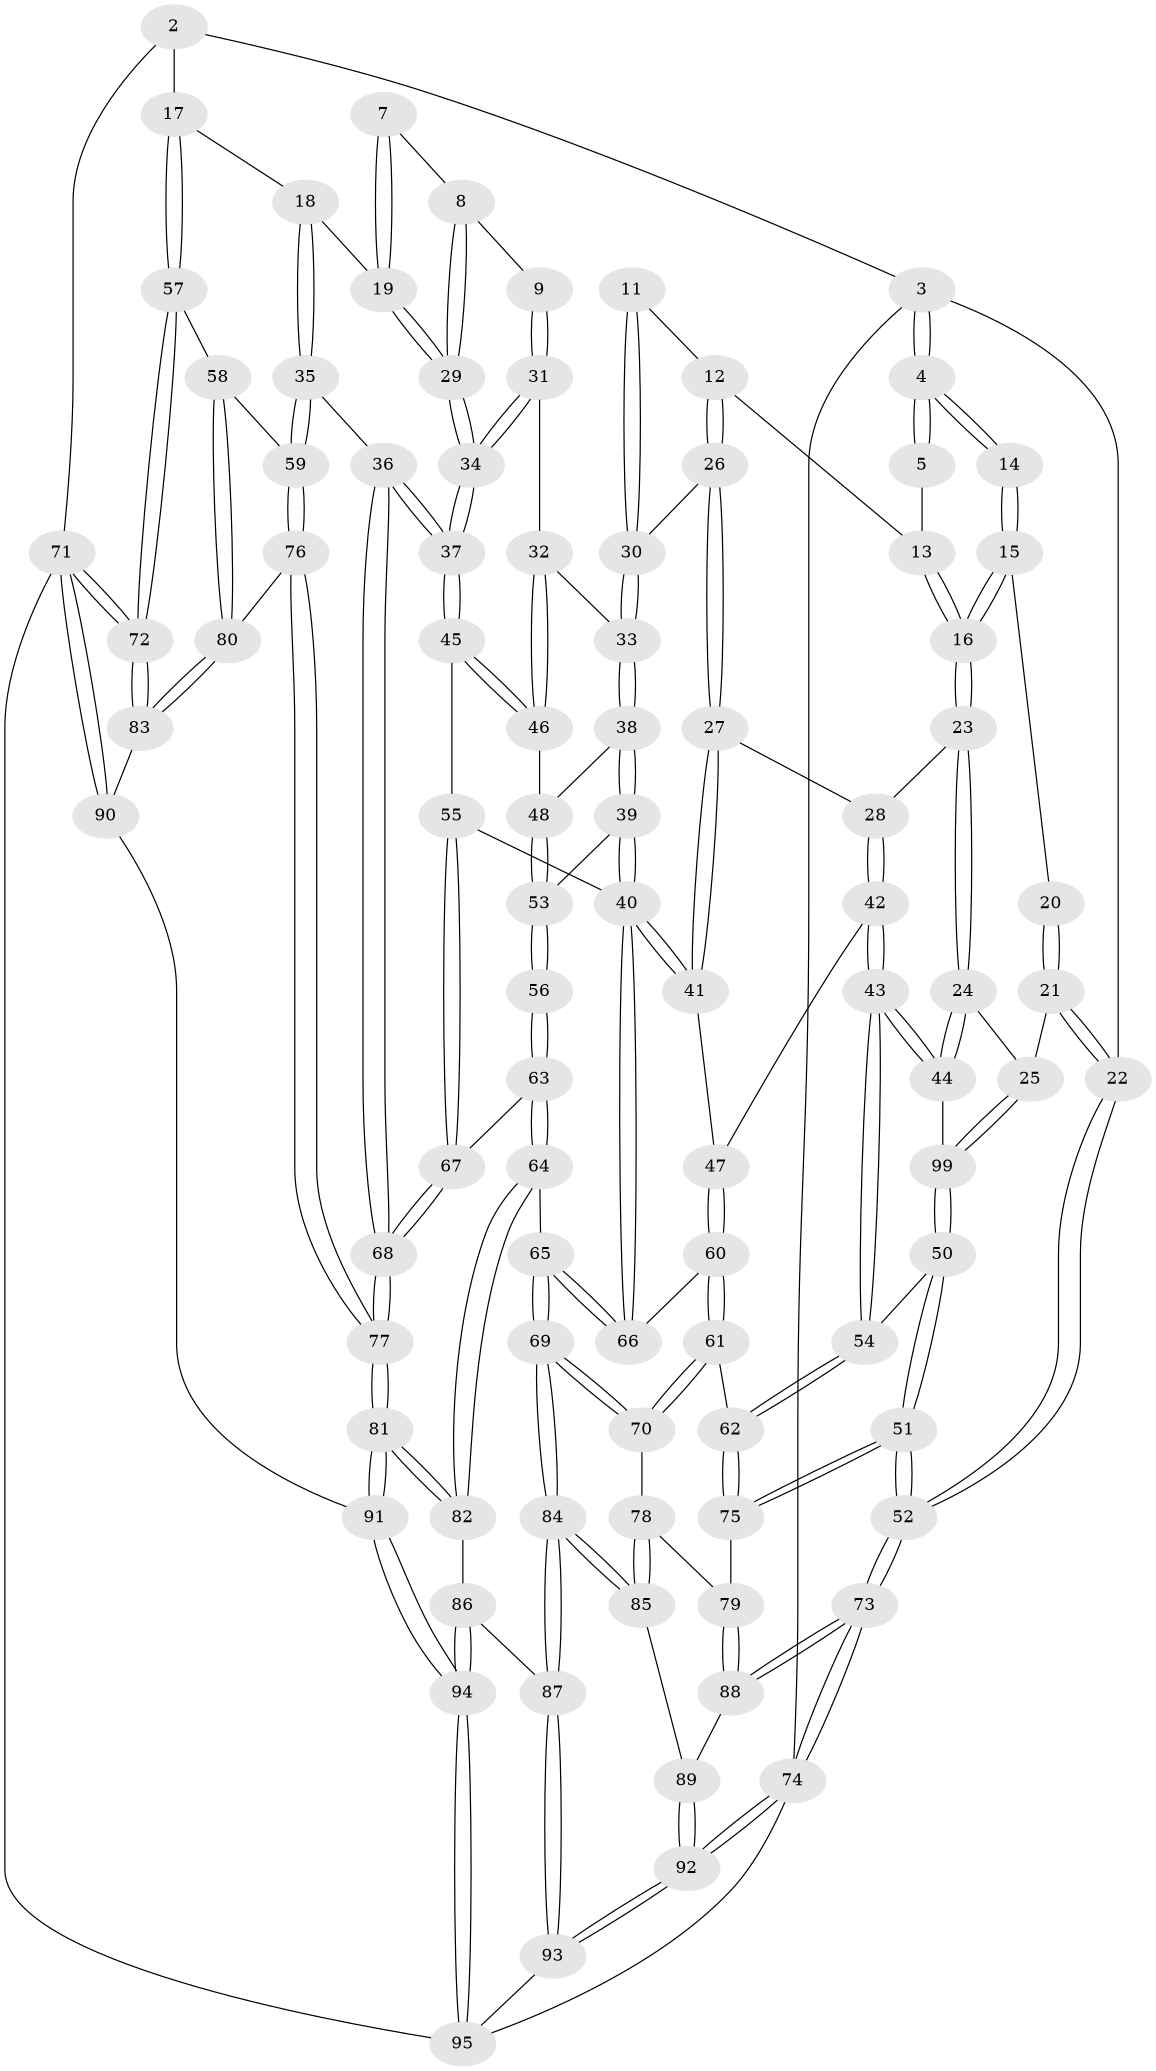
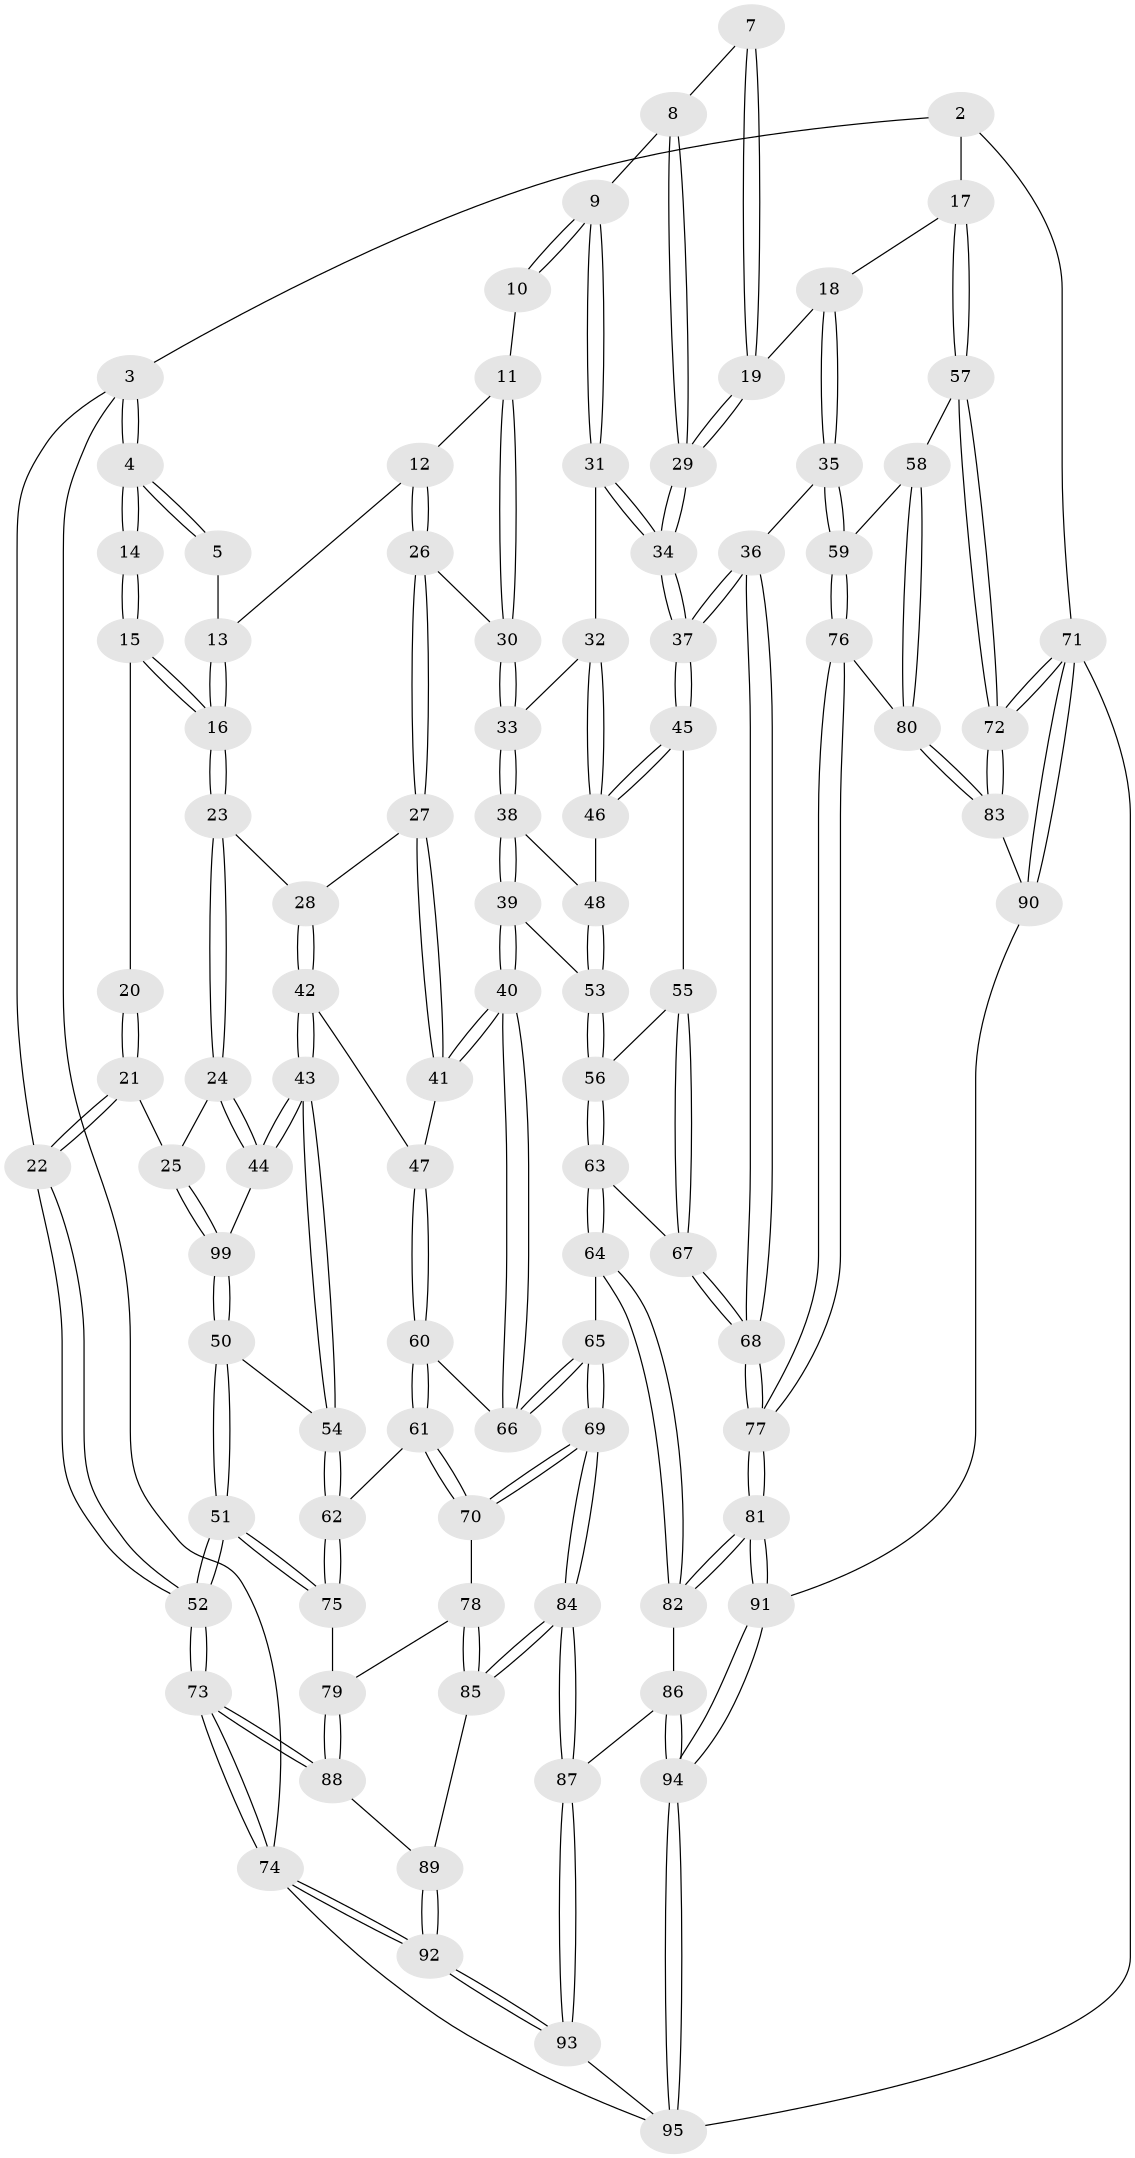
  graph {
    node [color=gray90 style=filled]
    2
    3
    17
    71
    7
    8
    19
    4
    22
    74
    18
    57
    72
    90
    95
    5
    14
    52
    92
    13
    15
    16
+   10
    11
    9
    29
    31
    34
    32
    12
    30
    26
    33
    27
    23
    20
    21
    24
    28
    35
    58
    36
    59
    25
    n45 [label=99]
    73
    44
    42
    50
    41
    47
    43
    37
    38
    46
    48
    39
    45
    68
    76
    77
    55
    40
    53
    66
    56
    60
    54
    62
    67
    61
    51
    75
    79
    88
    63
    64
    80
    83
    70
    78
    65
    82
    69
    86
    84
    81
    85
    87
    91
    89
    93
    94
    2 -- 3
    2 -- 17
    2 -- 71
    3 -- 4
    3 -- 4
    3 -- 22
    3 -- 74
    17 -- 18
    17 -- 57
    17 -- 57
    71 -- 72
    71 -- 72
    71 -- 90
    71 -- 90
    71 -- 95
    7 -- 8
    7 -- 19
    7 -- 19
    8 -- 9
    8 -- 29
    8 -- 29
    19 -- 29
    19 -- 29
    4 -- 5
    4 -- 5
    4 -- 14
    4 -- 14
    22 -- 52
    22 -- 52
    74 -- 95
    74 -- 92
    74 -- 92
    18 -- 19
    18 -- 35
    18 -- 35
    57 -- 72
    57 -- 72
    57 -- 58
    72 -- 83
    72 -- 83
    90 -- 91
    5 -- 13
    14 -- 15
    14 -- 15
    52 -- 73
    52 -- 73
    92 -- 93
    92 -- 93
    13 -- 16
    13 -- 16
    15 -- 16
    15 -- 16
    15 -- 20
    16 -- 23
    16 -- 23
+   10 -- 11
    11 -- 12
    11 -- 30
    11 -- 30
+   9 -- 10
+   9 -- 10
    9 -- 31
    9 -- 31
    29 -- 34
    29 -- 34
    31 -- 34
    31 -- 34
    31 -- 32
    34 -- 37
    34 -- 37
    32 -- 33
    32 -- 46
    32 -- 46
    12 -- 13
    12 -- 26
    12 -- 26
    30 -- 33
    30 -- 33
    26 -- 30
    26 -- 27
    26 -- 27
    33 -- 38
    33 -- 38
    27 -- 28
    27 -- 41
    27 -- 41
    23 -- 24
    23 -- 24
    23 -- 28
    20 -- 21
    20 -- 21
    21 -- 22
    21 -- 22
    21 -- 25
    24 -- 25
    24 -- 44
    24 -- 44
    28 -- 42
    28 -- 42
    35 -- 36
    35 -- 59
    35 -- 59
    58 -- 59
    58 -- 80
    58 -- 80
    36 -- 37
    36 -- 37
    36 -- 68
    36 -- 68
    59 -- 76
    59 -- 76
    25 -- n45
    25 -- n45
    n45 -- 50
    n45 -- 50
    73 -- 74
    73 -- 74
    73 -- 88
    73 -- 88
    44 -- n45
    42 -- 47
    42 -- 43
    42 -- 43
    50 -- 54
    50 -- 51
    50 -- 51
    41 -- 47
    47 -- 60
    47 -- 60
    43 -- 44
    43 -- 44
    43 -- 54
    43 -- 54
    37 -- 45
    37 -- 45
    38 -- 48
    38 -- 39
    38 -- 39
    46 -- 48
    48 -- 53
    48 -- 53
    39 -- 40
    39 -- 40
    39 -- 53
    45 -- 46
    45 -- 46
    45 -- 55
    68 -- 77
    68 -- 77
    76 -- 77
    76 -- 77
    76 -- 80
    77 -- 81
    77 -- 81
-   55 -- 40
+   55 -- 56
    55 -- 67
    55 -- 67
    40 -- 41
    40 -- 41
    40 -- 66
    40 -- 66
    53 -- 56
    53 -- 56
    56 -- 63
    56 -- 63
    60 -- 66
    60 -- 61
    60 -- 61
    54 -- 62
    54 -- 62
    62 -- 75
    62 -- 75
    67 -- 68
    67 -- 68
    61 -- 62
    61 -- 70
    61 -- 70
    51 -- 52
    51 -- 52
    51 -- 75
    51 -- 75
    75 -- 79
    79 -- 88
    79 -- 88
    88 -- 89
    63 -- 67
    63 -- 64
    63 -- 64
    64 -- 65
    64 -- 82
    64 -- 82
    80 -- 83
    80 -- 83
    83 -- 90
    70 -- 78
    78 -- 79
    78 -- 85
    78 -- 85
    65 -- 66
    65 -- 66
    65 -- 69
    65 -- 69
    82 -- 86
    69 -- 70
    69 -- 70
    69 -- 84
    69 -- 84
    86 -- 87
    86 -- 94
    86 -- 94
    84 -- 85
    84 -- 85
    84 -- 87
    84 -- 87
    81 -- 82
    81 -- 82
    81 -- 91
    81 -- 91
    85 -- 89
    87 -- 93
    87 -- 93
    91 -- 94
    91 -- 94
    89 -- 92
    89 -- 92
    93 -- 95
    94 -- 95
    94 -- 95
  }
